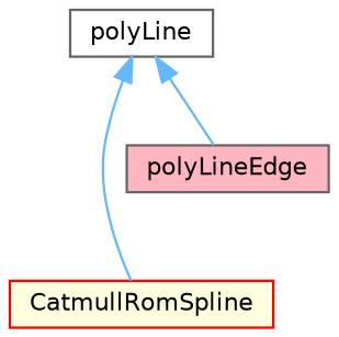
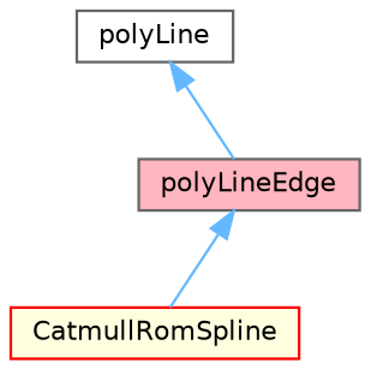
  digraph {
    node [color=gray40 fontname=Helvetica fontsize=10 shape=box style=filled]
    edge [color=steelblue1 dir=back fontname=Helvetica fontsize=10 labelfontname=Helvetica labelfontsize=10 style=solid]
    n1 [fillcolor=white fontcolor=black height=0.2 label=polyLine width=0.4]
    n2 [color=red fillcolor=lightyellow height=0.2 label=CatmullRomSpline width=0.4]
    n3 [fillcolor=lightpink height=0.2 label=polyLineEdge width=0.4]
-   n1 -> n2
+   n3 -> n2
    n1 -> n3
  }
